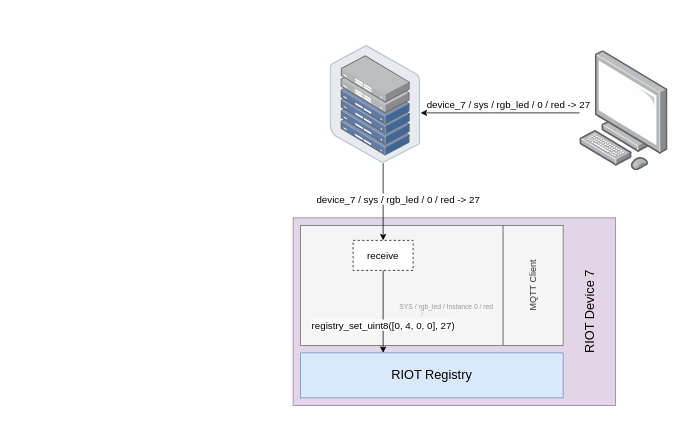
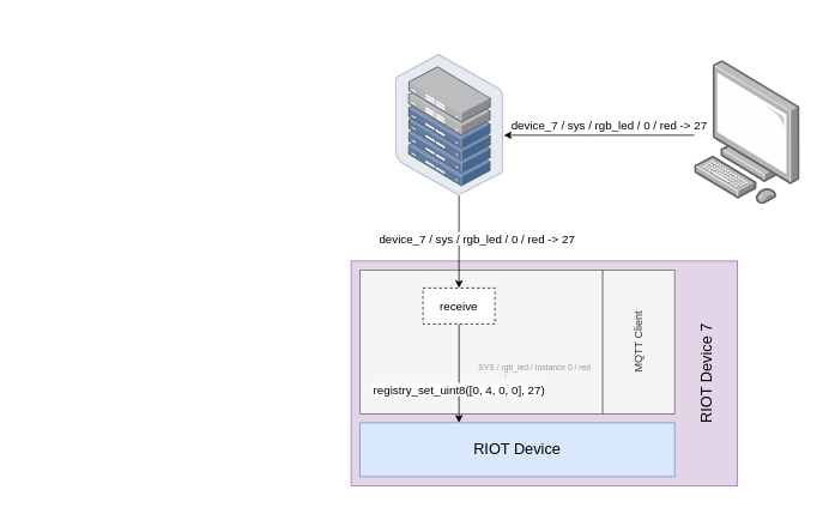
  <mxCell id="0" />
  <mxCell id="1" parent="0" />
  <mxCell id="2" value="" style="rounded=0;whiteSpace=wrap;html=1;strokeColor=none;" parent="1" vertex="1"><mxGeometry x="380" y="20" width="520" height="530" as="geometry" /></mxCell>
  <mxCell id="3" value="&lt;font style=&quot;font-size: 17px&quot;&gt;RIOT Device 7&lt;/font&gt;" style="rounded=0;whiteSpace=wrap;html=1;fillColor=#e1d5e7;strokeColor=#9673a6;horizontal=0;align=center;verticalAlign=bottom;spacingBottom=22;" parent="1" vertex="1"><mxGeometry x="390" y="290" width="430" height="250" as="geometry" /></mxCell>
  <mxCell id="4" value="" style="rounded=0;whiteSpace=wrap;html=1;fillColor=#f5f5f5;strokeColor=#666666;fontColor=#333333;" parent="1" vertex="1"><mxGeometry x="400" y="300" width="270" height="160" as="geometry" /></mxCell>
  <mxCell id="5" value="" style="points=[];aspect=fixed;html=1;align=center;shadow=0;dashed=0;image;image=img/lib/allied_telesis/storage/Datacenter_Server_Half_Rack_ToR.svg;" parent="1" vertex="1"><mxGeometry x="439.16" y="60" width="120.83" height="157" as="geometry" /></mxCell>
  <mxCell id="6" value="&lt;span style=&quot;font-size: 13px&quot;&gt;device_7 / sys / rgb_led / 0 / red -&amp;gt; 27&lt;/span&gt;" style="edgeStyle=elbowEdgeStyle;rounded=0;html=1;" parent="1" source="5" target="13" edge="1"><mxGeometry x="-0.064" y="20" relative="1" as="geometry"><mxPoint x="50" y="130" as="sourcePoint" /><mxPoint x="240" y="360" as="targetPoint" /><Array as="points"><mxPoint x="510" y="260" /><mxPoint x="140" y="330" /><mxPoint x="20" y="330" /></Array><mxPoint as="offset" /></mxGeometry></mxCell>
- <mxCell id="7" value="&lt;font style=&quot;font-size: 17px&quot;&gt;RIOT Registry&lt;/font&gt;" style="rounded=0;whiteSpace=wrap;html=1;fillColor=#dae8fc;strokeColor=#6c8ebf;" parent="1" vertex="1"><mxGeometry x="400" y="470" width="350" height="60" as="geometry" /></mxCell>
+ <mxCell id="7" value="&lt;font style=&quot;font-size: 17px&quot;&gt;RIOT Device&lt;/font&gt;" style="rounded=0;whiteSpace=wrap;html=1;fillColor=#dae8fc;strokeColor=#6c8ebf;" parent="1" vertex="1"><mxGeometry x="400" y="470" width="350" height="60" as="geometry" /></mxCell>
  <mxCell id="8" value="&lt;font style=&quot;font-size: 13px&quot;&gt;&lt;font style=&quot;font-size: 13px&quot;&gt;registry_set_uint8([0, 4, 0, 0], 27)&lt;br&gt;&lt;/font&gt;&lt;/font&gt;" style="edgeStyle=elbowEdgeStyle;rounded=0;html=1;" parent="1" source="13" edge="1"><mxGeometry x="0.333" relative="1" as="geometry"><mxPoint x="509.99" y="470" as="targetPoint" /><mxPoint as="offset" /><mxPoint x="520" y="500" as="sourcePoint" /><Array as="points"><mxPoint x="510" y="490" /><mxPoint x="560" y="440" /></Array></mxGeometry></mxCell>
  <mxCell id="9" value="" style="group" parent="1" vertex="1" connectable="0"><mxGeometry x="530" y="394" width="170" height="30" as="geometry" /></mxCell>
  <mxCell id="10" value="" style="endArrow=none;html=1;fontSize=9;fontColor=#999999;strokeColor=#999999;strokeWidth=0.5;" parent="9" edge="1"><mxGeometry width="50" height="50" relative="1" as="geometry"><mxPoint x="31" y="27" as="sourcePoint" /><mxPoint x="33" y="21" as="targetPoint" /></mxGeometry></mxCell>
  <mxCell id="11" value="&lt;span style=&quot;font-family: &amp;#34;helvetica&amp;#34; ; font-style: normal ; font-weight: 400 ; letter-spacing: normal ; text-align: center ; text-indent: 0px ; text-transform: none ; word-spacing: 0px ; display: inline ; float: none&quot;&gt;&lt;font style=&quot;font-size: 9px&quot; color=&quot;#999999&quot;&gt;SYS / rgb_led / Instance 0 / red&lt;/font&gt;&lt;/span&gt;" style="text;whiteSpace=wrap;html=1;fillColor=none;" parent="9" vertex="1"><mxGeometry width="170" height="30" as="geometry" /></mxCell>
  <mxCell id="12" value="MQTT Client" style="rounded=0;whiteSpace=wrap;html=1;fillColor=#f5f5f5;strokeColor=#666666;fontColor=#333333;horizontal=0;" parent="1" vertex="1"><mxGeometry x="670" y="300" width="80" height="160" as="geometry" /></mxCell>
  <mxCell id="13" value="&lt;font color=&quot;#000000&quot; style=&quot;font-size: 13px&quot;&gt;receive&lt;/font&gt;" style="rounded=0;whiteSpace=wrap;html=1;labelBackgroundColor=none;fontSize=17;dashed=1;" parent="1" vertex="1"><mxGeometry x="469.99" y="320" width="80" height="40" as="geometry" /></mxCell>
  <mxCell id="14" value="" style="points=[];aspect=fixed;html=1;align=center;shadow=0;dashed=0;image;image=img/lib/allied_telesis/computer_and_terminals/Personal_Computer.svg;fillColor=none;" parent="1" vertex="1"><mxGeometry x="771.94" y="67" width="118.06" height="160" as="geometry" /></mxCell>
  <mxCell id="15" value="&lt;span style=&quot;font-size: 13px&quot;&gt;device_7 / sys / rgb_led / 0 / red -&amp;gt; 27&lt;/span&gt;" style="edgeStyle=elbowEdgeStyle;rounded=0;html=1;" parent="1" source="14" target="5" edge="1"><mxGeometry x="-0.1" y="-11" relative="1" as="geometry"><mxPoint x="520" y="234" as="sourcePoint" /><mxPoint x="520" y="320" as="targetPoint" /><Array as="points"><mxPoint x="650" y="150" /><mxPoint x="150" y="340" /><mxPoint x="30" y="340" /></Array><mxPoint as="offset" /></mxGeometry></mxCell>
